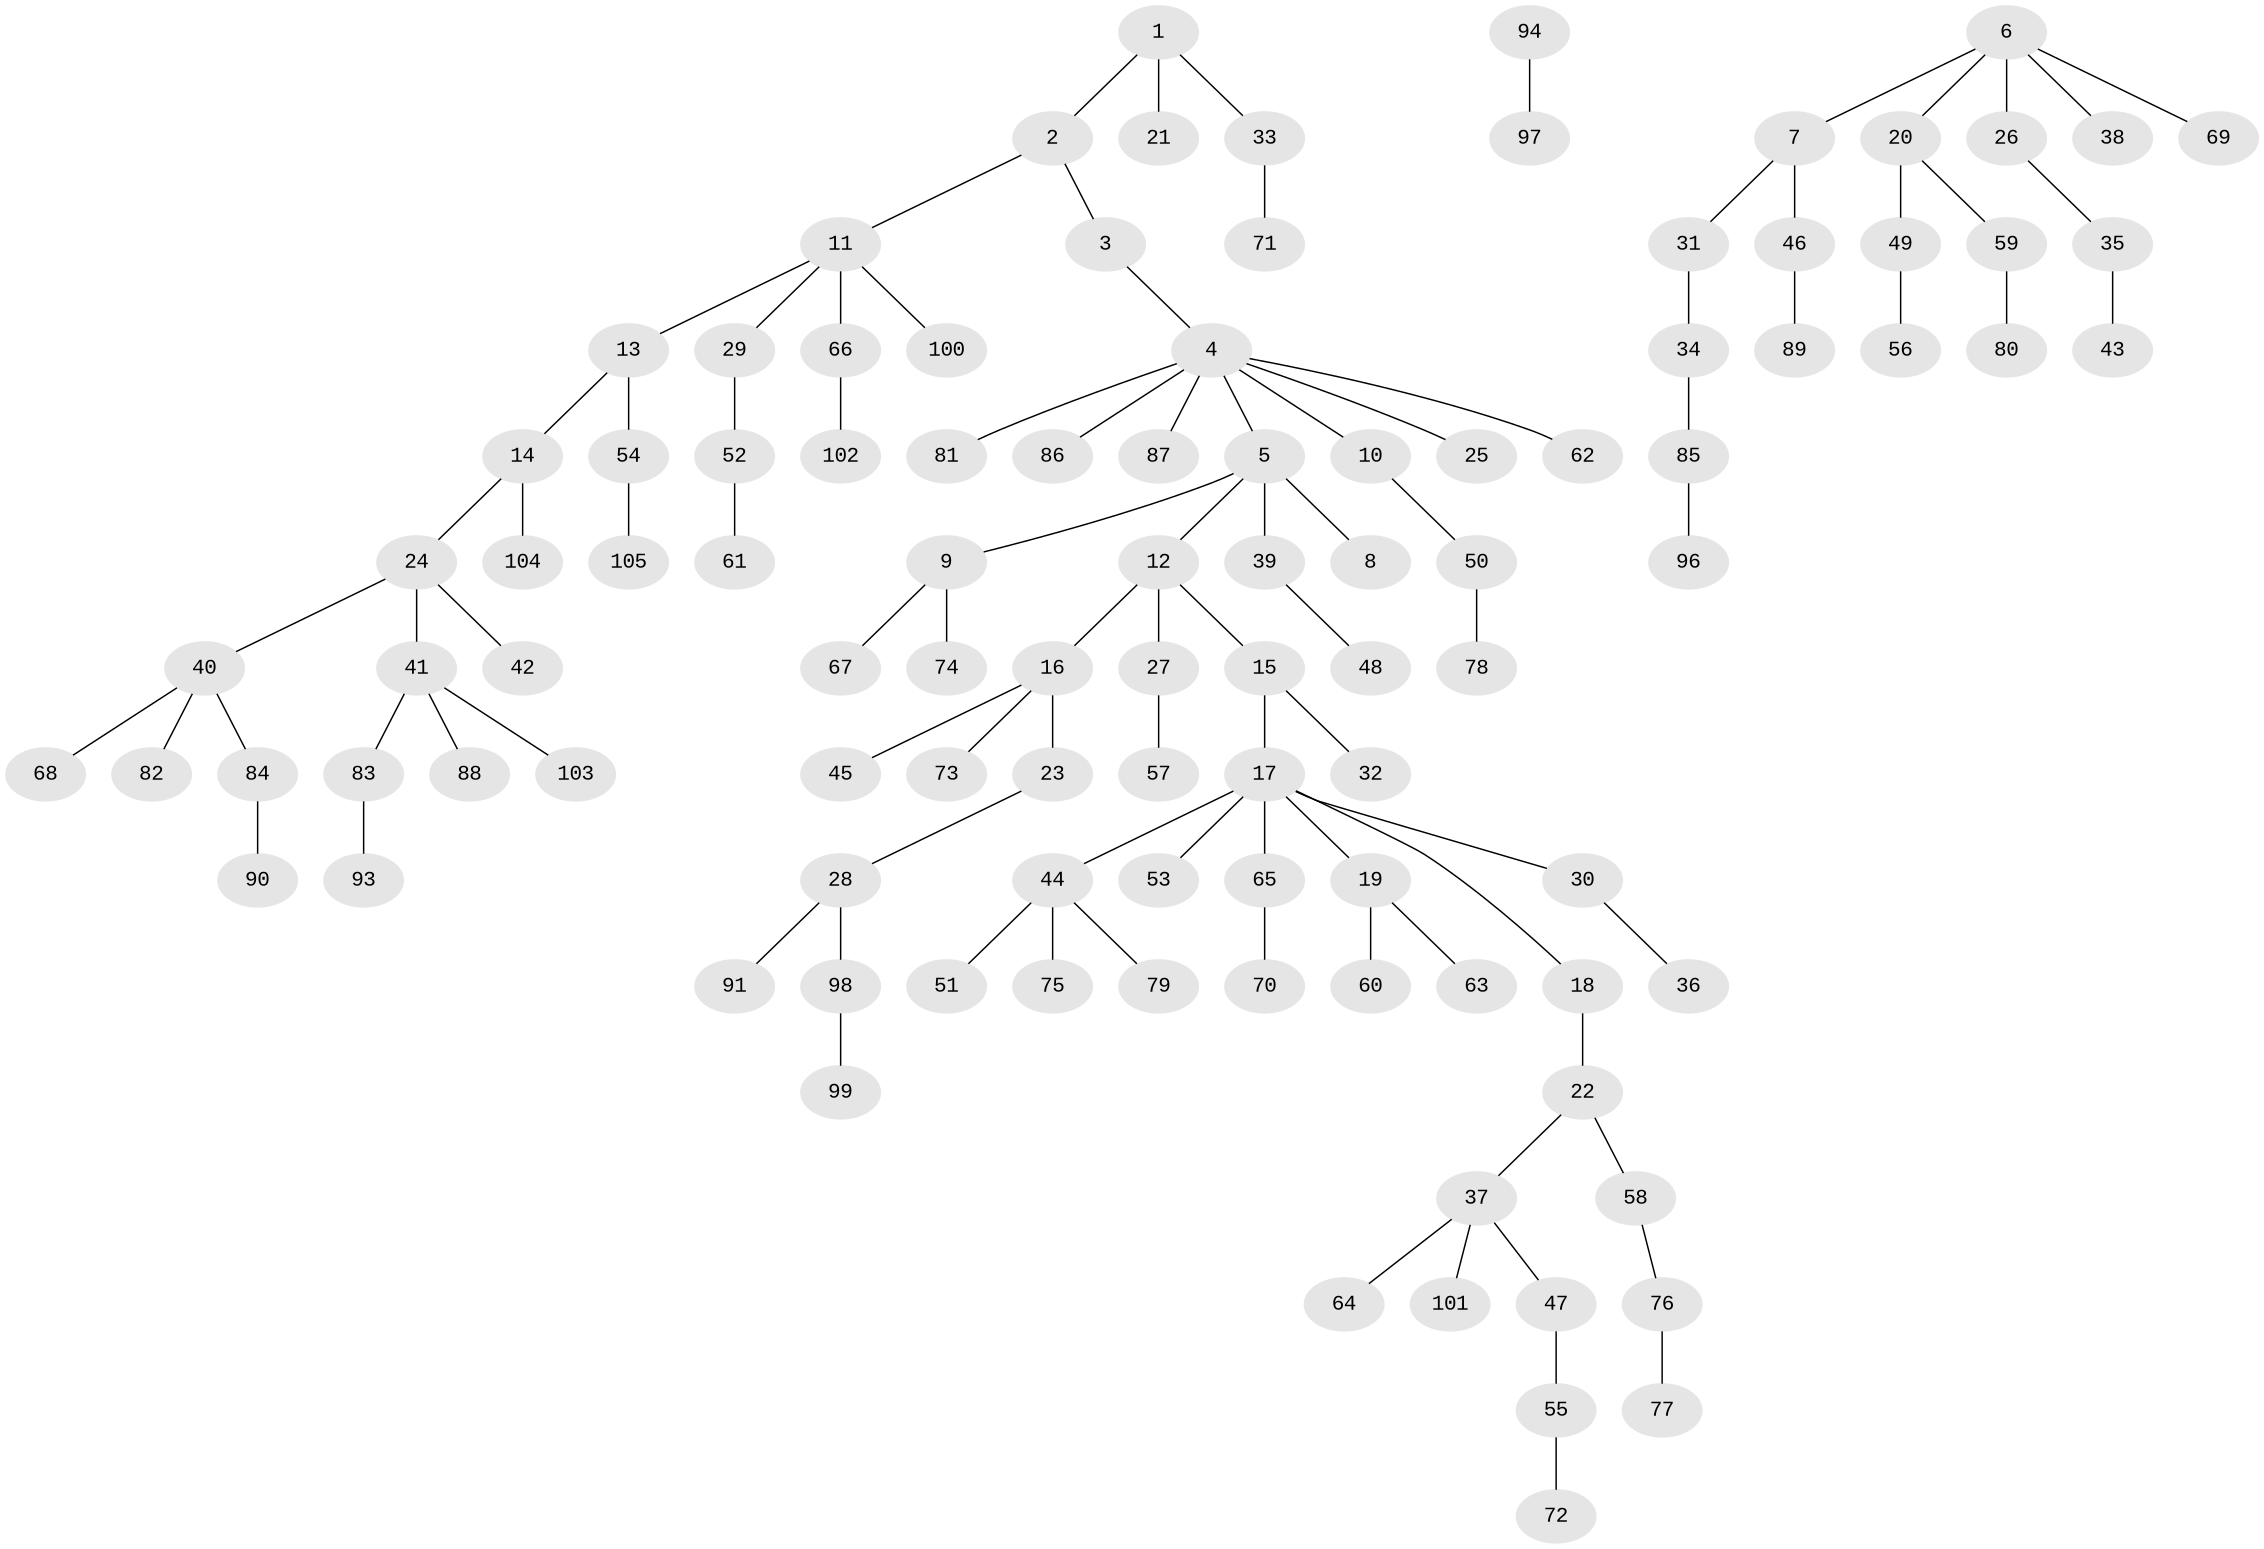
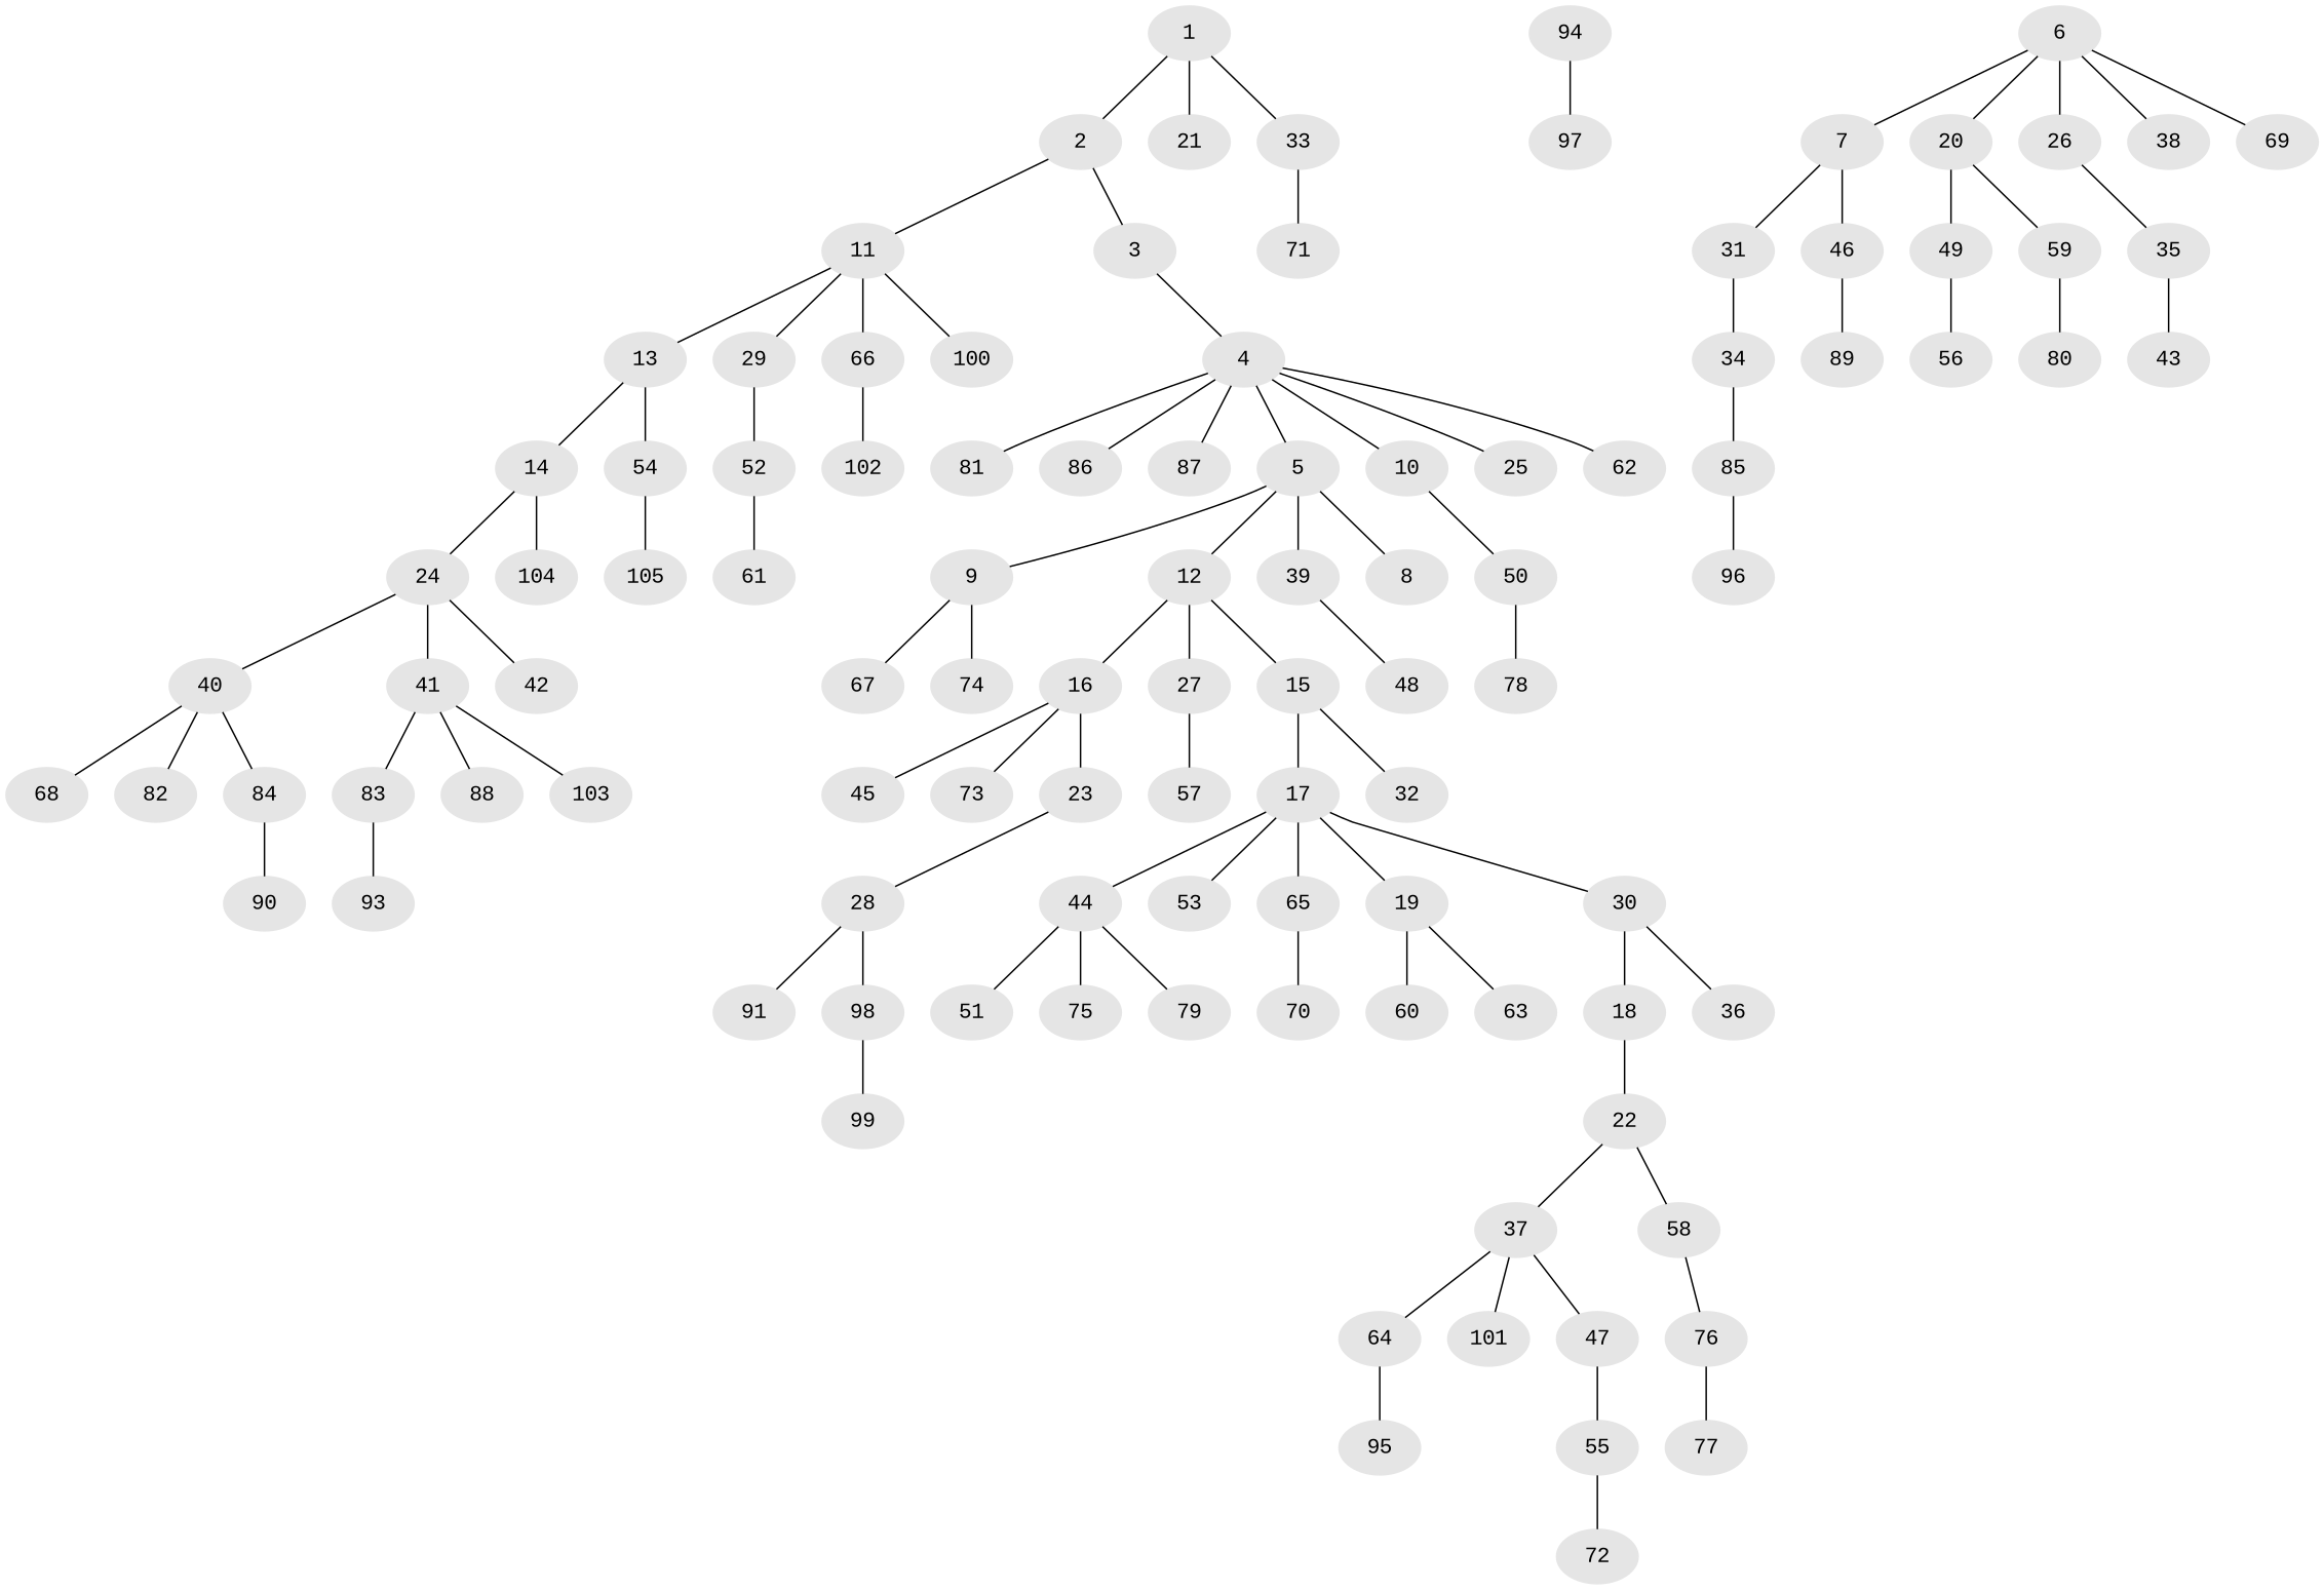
  graph {
    fontname="Liberation Mono"
    node [color=gray90 fontname="Liberation Mono" style=filled]
    edge [fontname="Liberation Mono"]
    1
    2
    21
    33
    3
    11
    71
    4
    13
    29
    66
    100
    94
    97
    5
    10
    25
    62
    81
    86
    87
    8
    9
    12
    39
    50
    6
    7
    20
    26
    38
    69
    67
    74
    15
    16
    27
    48
    31
    46
    49
    59
    35
    34
    89
    78
    14
    54
    52
    102
    17
    32
    23
    45
    73
    57
    24
    104
    105
    40
    41
    42
    18
    19
    30
    44
    53
    65
    28
    22
    60
    63
    36
    51
    75
    79
    70
    37
    58
    56
    80
    47
    64
    101
    76
    91
    98
    68
    82
    84
    83
    88
    103
    43
    99
    61
    85
    96
    55
+   95
    90
    93
    72
    77
    1 -- 2
    1 -- 21
    1 -- 33
    2 -- 3
    2 -- 11
    33 -- 71
    3 -- 4
    11 -- 13
    11 -- 29
    11 -- 66
    11 -- 100
    4 -- 5
    4 -- 10
    4 -- 25
    4 -- 62
    4 -- 81
    4 -- 86
    4 -- 87
    13 -- 14
    13 -- 54
    29 -- 52
    66 -- 102
    94 -- 97
    5 -- 8
    5 -- 9
    5 -- 12
    5 -- 39
    10 -- 50
    9 -- 67
    9 -- 74
    12 -- 15
    12 -- 16
    12 -- 27
    39 -- 48
    50 -- 78
    6 -- 7
    6 -- 20
    6 -- 26
    6 -- 38
    6 -- 69
    7 -- 31
    7 -- 46
    20 -- 49
    20 -- 59
    26 -- 35
    15 -- 17
    15 -- 32
    16 -- 23
    16 -- 45
    16 -- 73
    27 -- 57
    31 -- 34
    46 -- 89
    49 -- 56
    59 -- 80
    35 -- 43
    34 -- 85
    14 -- 24
    14 -- 104
    54 -- 105
    52 -- 61
-   17 -- 18
+   30 -- 18
    17 -- 19
    17 -- 30
    17 -- 44
    17 -- 53
    17 -- 65
    23 -- 28
    24 -- 40
    24 -- 41
    24 -- 42
    40 -- 68
    40 -- 82
    40 -- 84
    41 -- 83
    41 -- 88
    41 -- 103
    18 -- 22
    19 -- 60
    19 -- 63
    30 -- 36
    44 -- 51
    44 -- 75
    44 -- 79
    65 -- 70
    28 -- 91
    28 -- 98
    22 -- 37
    22 -- 58
    37 -- 47
    37 -- 64
    37 -- 101
    58 -- 76
    47 -- 55
+   64 -- 95
    76 -- 77
    98 -- 99
    84 -- 90
    83 -- 93
    85 -- 96
    55 -- 72
  }
